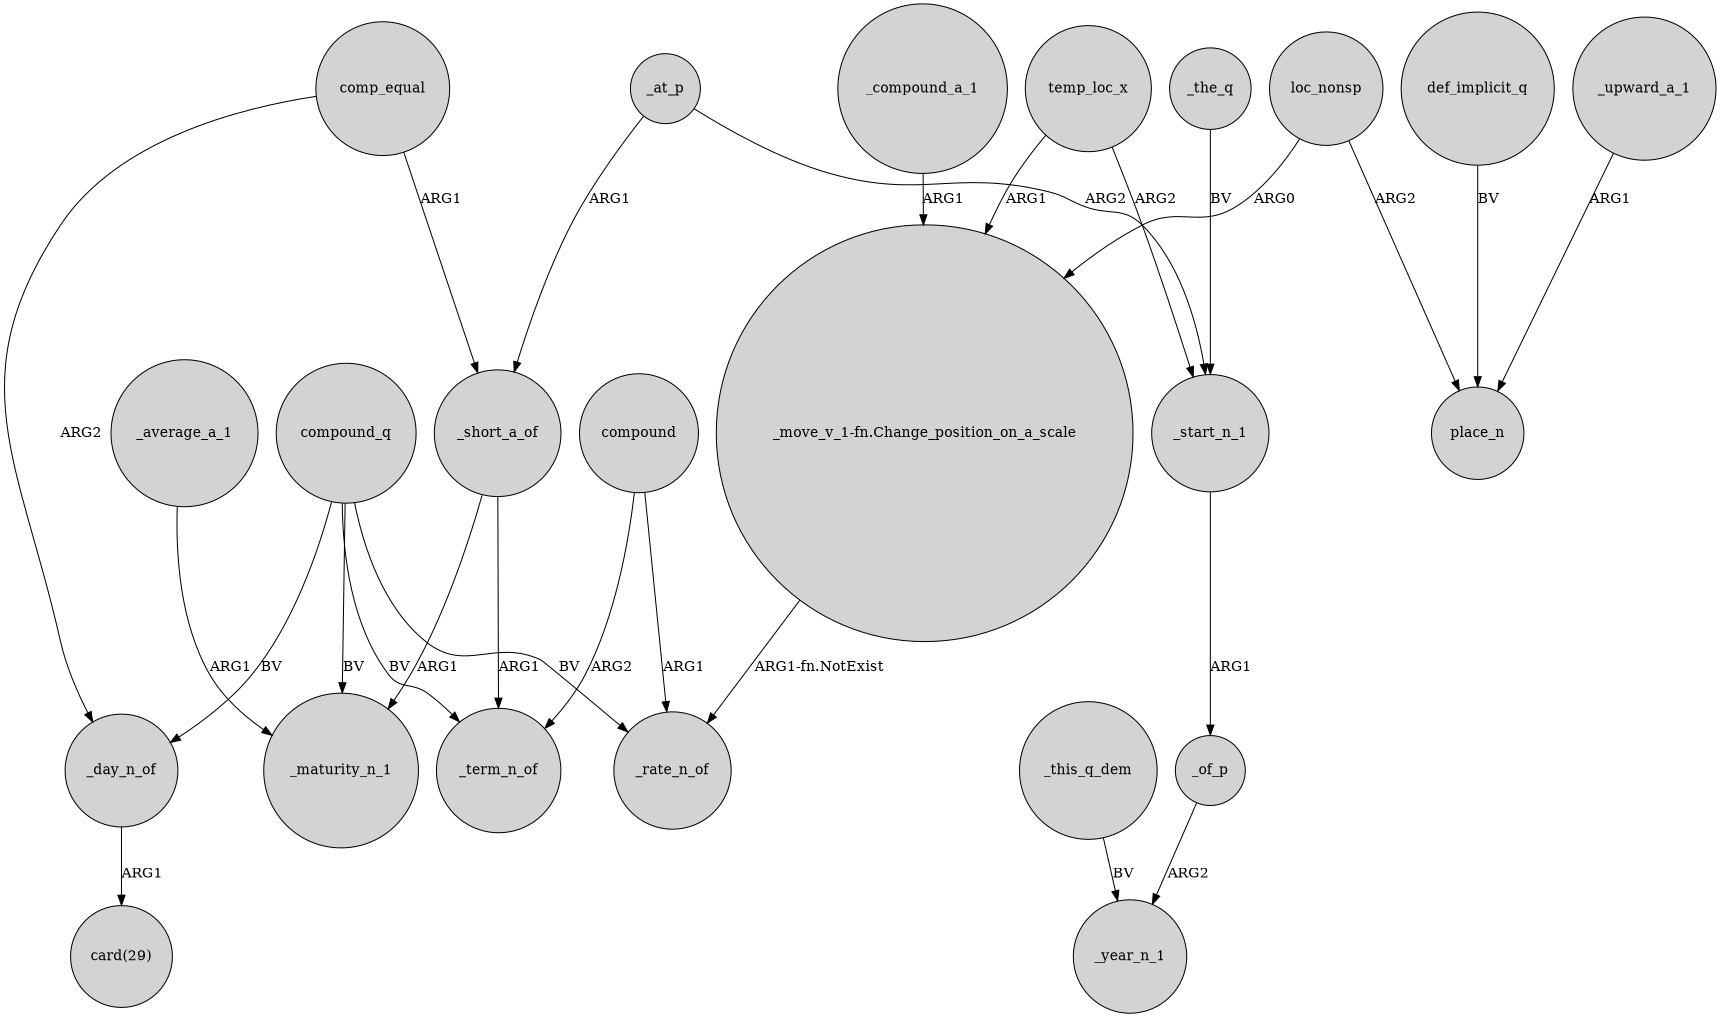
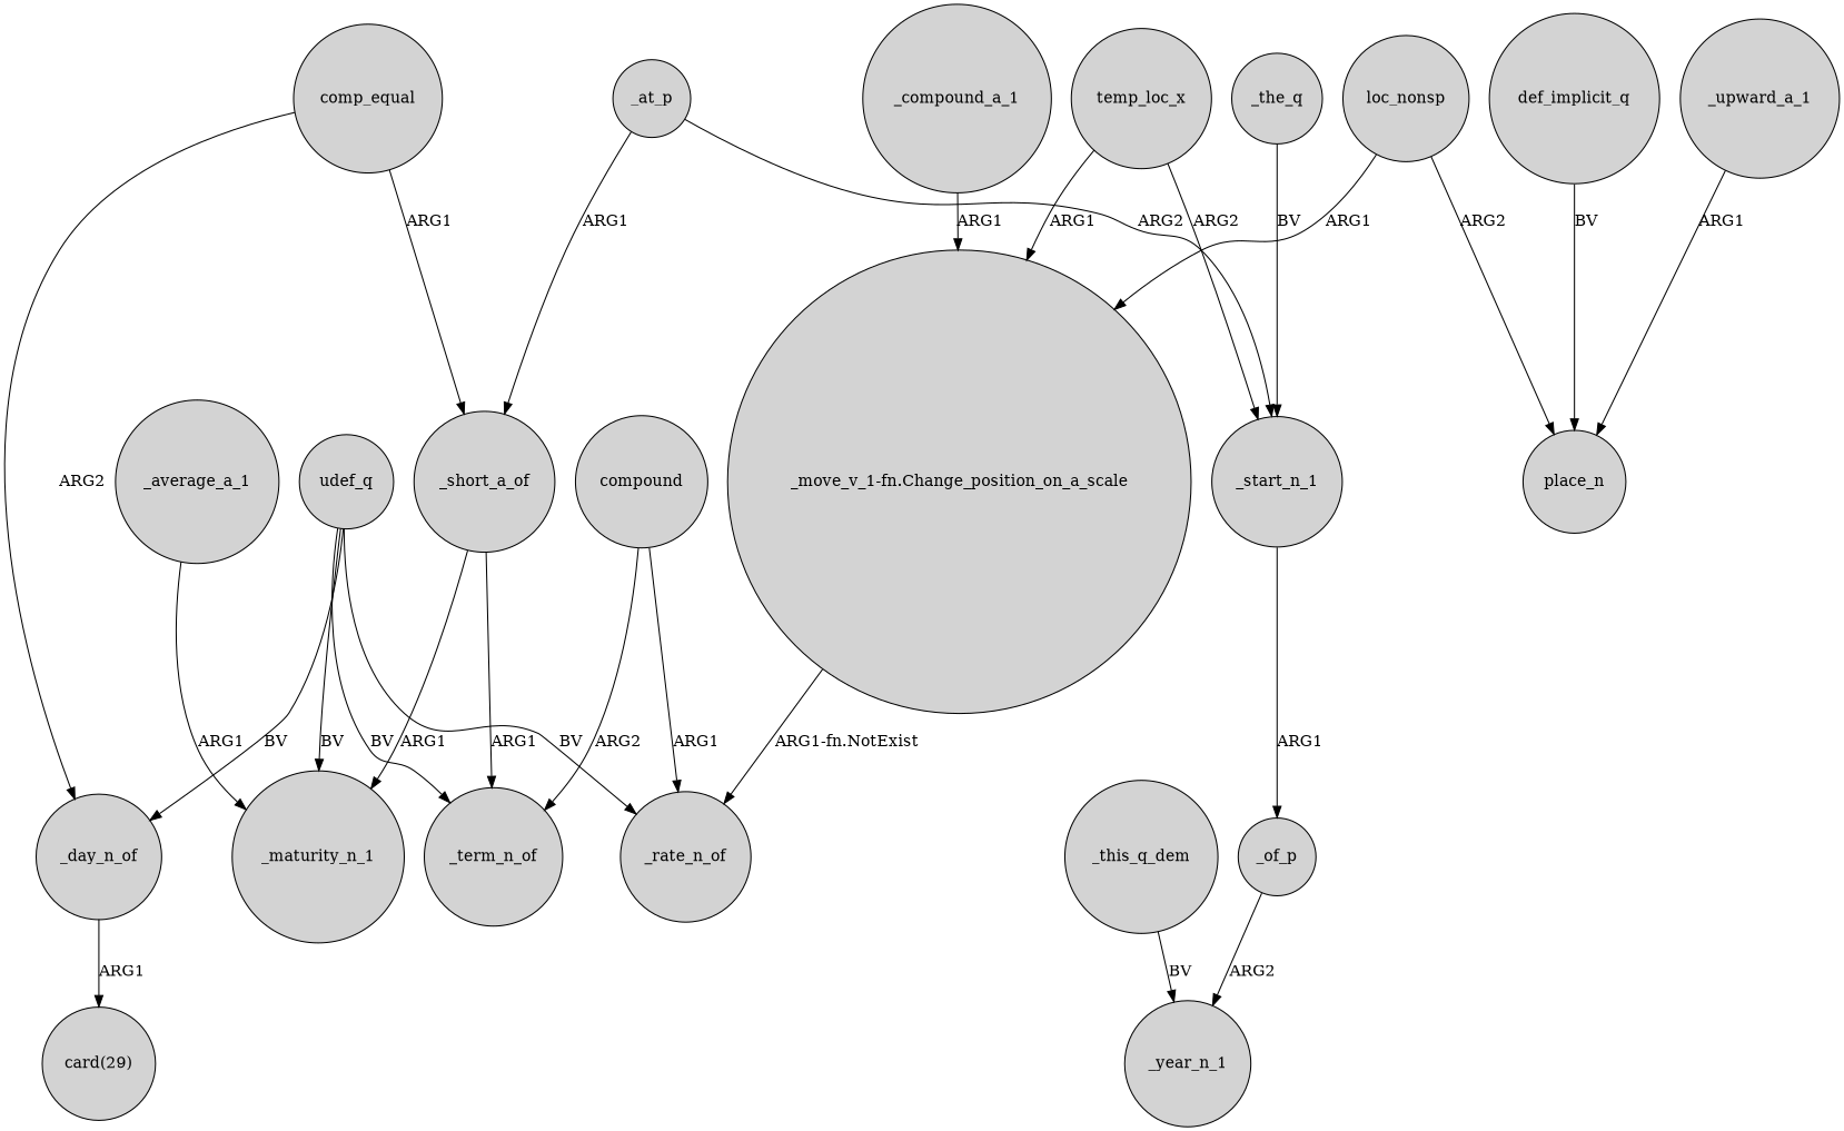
  digraph {
    fontname="DejaVu Serif"
    node [fontname="DejaVu Serif" shape=circle style=filled]
    edge [fontname="DejaVu Serif"]
    "_move_v_1-fn.Change_position_on_a_scale"
    _rate_n_of
    compound
    _term_n_of
    _of_p
    _year_n_1
    _start_n_1
    temp_loc_x
    _at_p
    _short_a_of
    _maturity_n_1
-   udef_q [label=compound_q]
+   udef_q
    _day_n_of
    "card(29)"
    def_implicit_q
    place_n
    comp_equal
    loc_nonsp
    n19 [label=_compound_a_1]
    _average_a_1
    _upward_a_1
    _the_q
    _this_q_dem
    "_move_v_1-fn.Change_position_on_a_scale" -> _rate_n_of [label="ARG1-fn.NotExist"]
    compound -> _rate_n_of [label=ARG1]
    compound -> _term_n_of [label=ARG2]
    _of_p -> _year_n_1 [label=ARG2]
    _start_n_1 -> _of_p [label=ARG1]
    temp_loc_x -> "_move_v_1-fn.Change_position_on_a_scale" [label=ARG1]
    temp_loc_x -> _start_n_1 [label=ARG2]
    _at_p -> _start_n_1 [label=ARG2]
    _at_p -> _short_a_of [label=ARG1]
    _short_a_of -> _term_n_of [label=ARG1]
    _short_a_of -> _maturity_n_1 [label=ARG1]
    udef_q -> _rate_n_of [label=BV]
    udef_q -> _term_n_of [label=BV]
    udef_q -> _maturity_n_1 [label=BV]
    udef_q -> _day_n_of [label=BV]
    _day_n_of -> "card(29)" [label=ARG1]
    def_implicit_q -> place_n [label=BV]
    comp_equal -> _short_a_of [label=ARG1]
    comp_equal -> _day_n_of [label=ARG2]
-   loc_nonsp -> "_move_v_1-fn.Change_position_on_a_scale" [label=ARG0]
+   loc_nonsp -> "_move_v_1-fn.Change_position_on_a_scale" [label=ARG1]
    loc_nonsp -> place_n [label=ARG2]
    n19 -> "_move_v_1-fn.Change_position_on_a_scale" [label=ARG1]
    _average_a_1 -> _maturity_n_1 [label=ARG1]
    _upward_a_1 -> place_n [label=ARG1]
    _the_q -> _start_n_1 [label=BV]
    _this_q_dem -> _year_n_1 [label=BV]
  }
